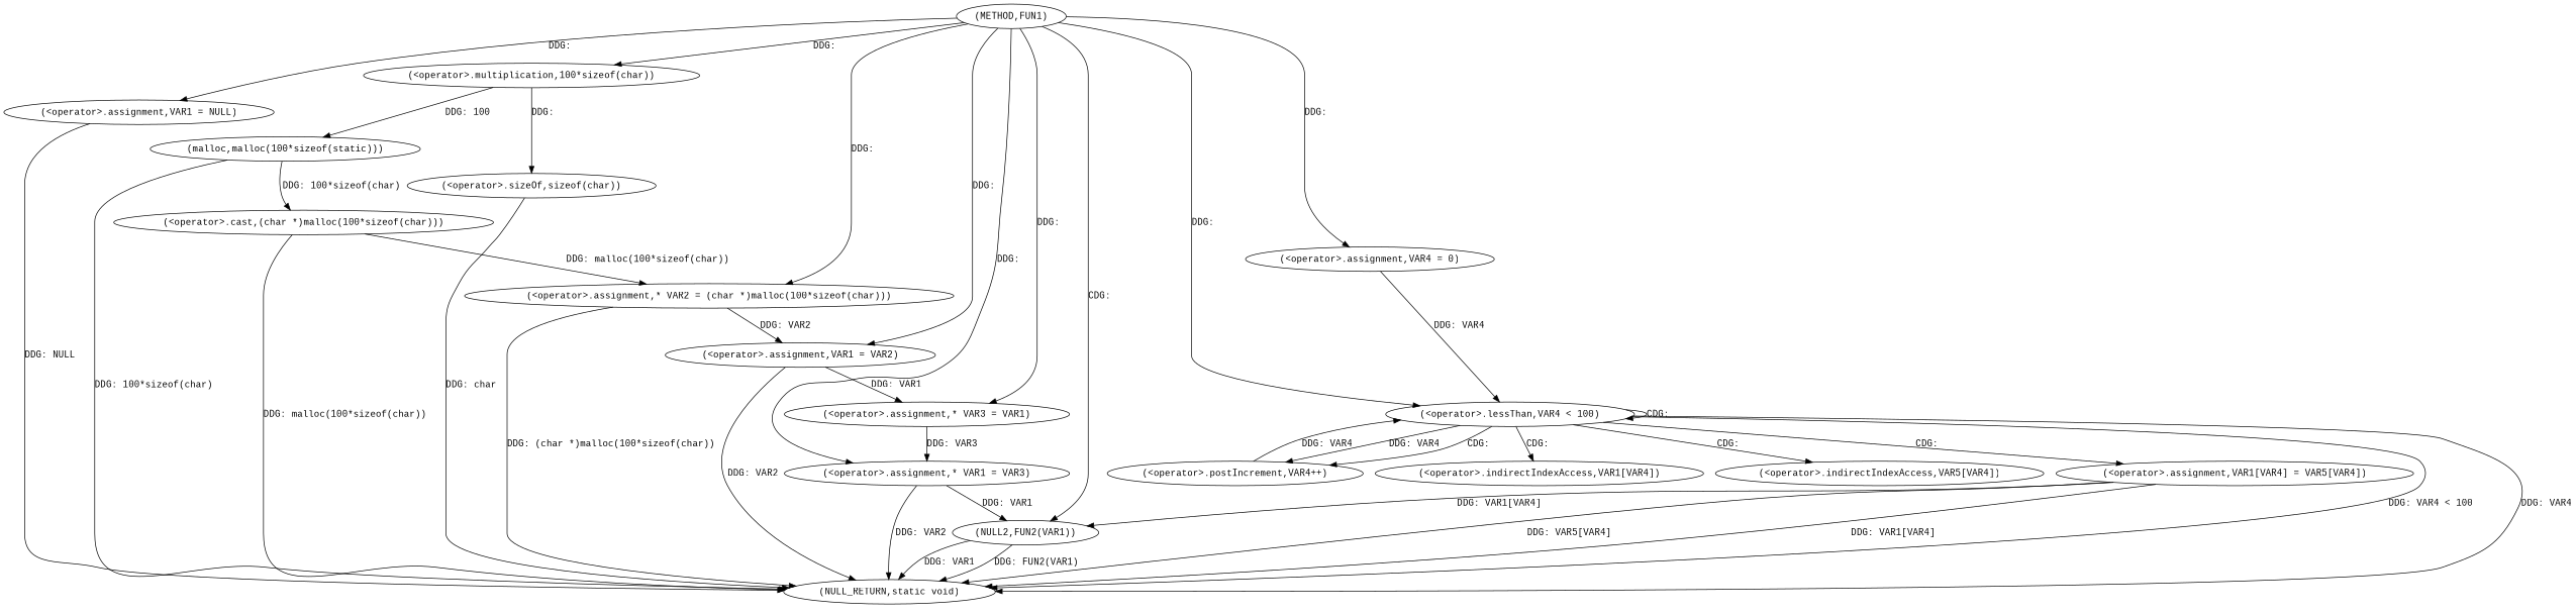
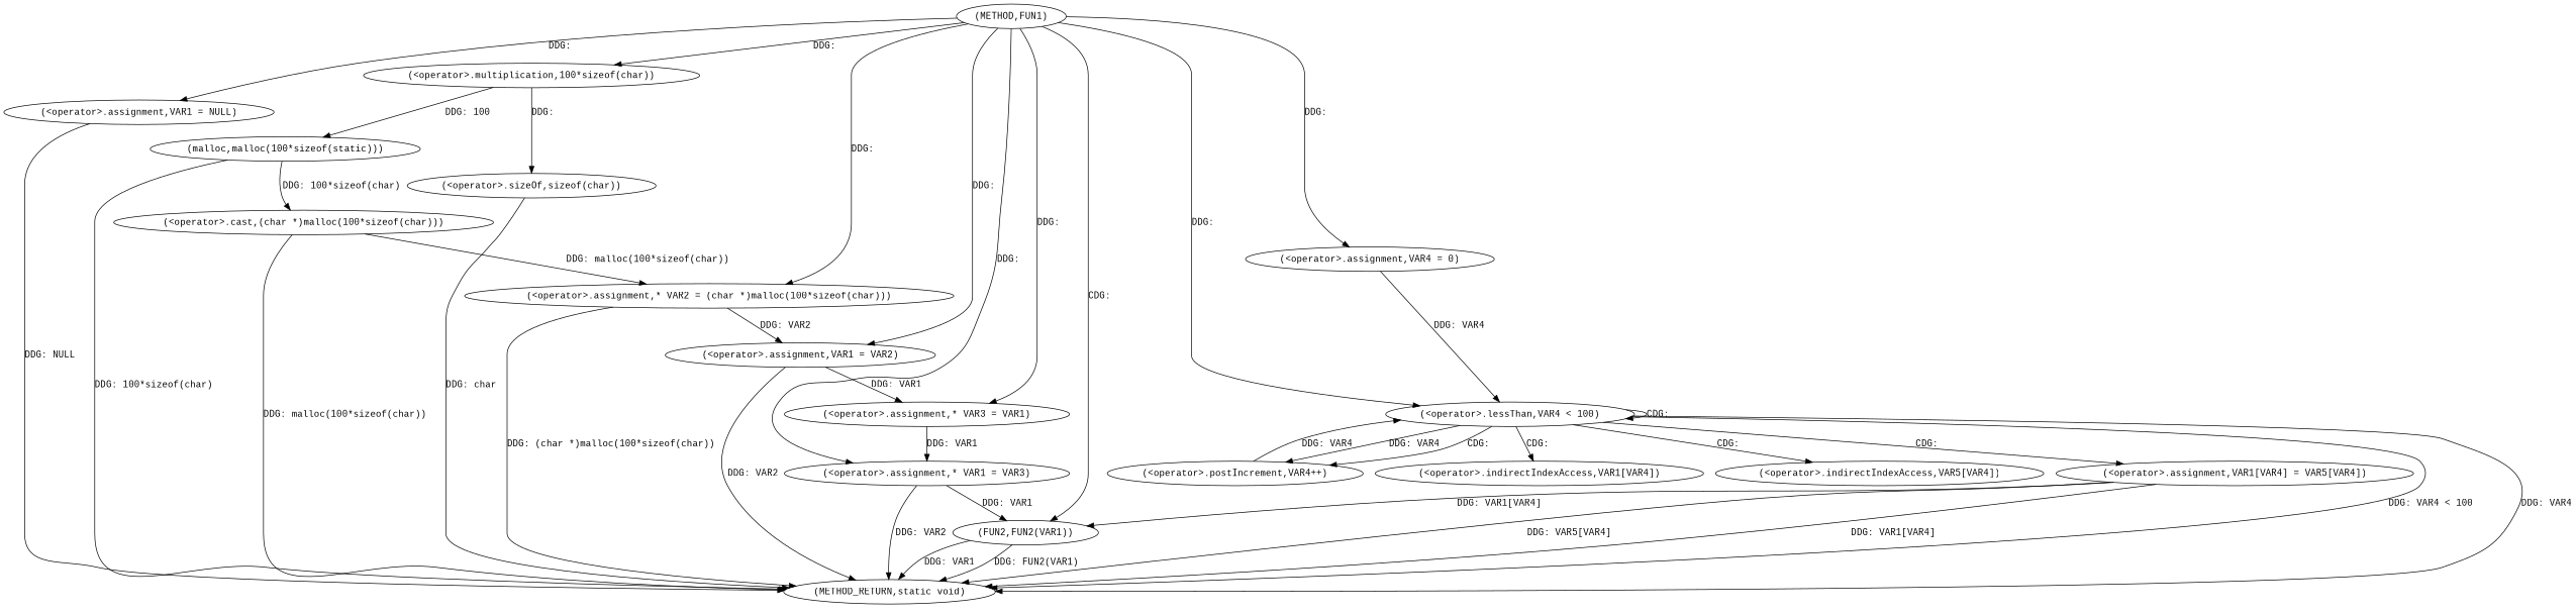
  digraph {
    fontname="Liberation Mono"
    node [fontname="Liberation Mono"]
    edge [fontname="Liberation Mono"]
    n1 [label="(METHOD,FUN1)"]
    n2 [label="(<operator>.assignment,VAR1 = NULL)"]
    n3 [label="(<operator>.assignment,* VAR2 = (char *)malloc(100*sizeof(char)))"]
    n4 [label="(<operator>.multiplication,100*sizeof(char))"]
    n5 [label="(<operator>.assignment,VAR1 = VAR2)"]
    n6 [label="(<operator>.assignment,* VAR3 = VAR1)"]
    n7 [label="(<operator>.assignment,* VAR1 = VAR3)"]
    n8 [label="(<operator>.assignment,VAR4 = 0)"]
    n9 [label="(<operator>.lessThan,VAR4 < 100)"]
-   n10 [label="(NULL2,FUN2(VAR1))"]
-   n11 [label="(NULL_RETURN,static void)"]
+   n10 [label="(FUN2,FUN2(VAR1))"]
+   n11 [label="(METHOD_RETURN,static void)"]
    n12 [label="(<operator>.sizeOf,sizeof(char))"]
    n13 [label="(malloc,malloc(100*sizeof(static)))"]
    n14 [label="(<operator>.postIncrement,VAR4++)"]
    n15 [label="(<operator>.assignment,VAR1[VAR4] = VAR5[VAR4])"]
    n16 [label="(<operator>.indirectIndexAccess,VAR1[VAR4])"]
    n17 [label="(<operator>.indirectIndexAccess,VAR5[VAR4])"]
    n18 [label="(<operator>.cast,(char *)malloc(100*sizeof(char)))"]
    n1 -> n2 [label="DDG: "]
    n1 -> n3 [label="DDG: "]
    n1 -> n4 [label="DDG: "]
    n1 -> n5 [label="DDG: "]
    n1 -> n6 [label="DDG: "]
    n1 -> n7 [label="DDG: "]
    n1 -> n8 [label="DDG: "]
    n1 -> n9 [label="DDG: "]
    n1 -> n10 [label="CDG: "]
    n2 -> n11 [label="DDG: NULL"]
    n3 -> n5 [label="DDG: VAR2"]
    n3 -> n11 [label="DDG: (char *)malloc(100*sizeof(char))"]
    n4 -> n12 [label="DDG: "]
    n4 -> n13 [label="DDG: 100"]
    n5 -> n6 [label="DDG: VAR1"]
    n5 -> n11 [label="DDG: VAR2"]
-   n6 -> n7 [label="DDG: VAR3"]
+   n6 -> n7 [label="DDG: VAR1"]
    n7 -> n10 [label="DDG: VAR1"]
    n7 -> n11 [label="DDG: VAR2"]
    n8 -> n9 [label="DDG: VAR4"]
    n9 -> n9 [label="CDG: "]
    n9 -> n11 [label="DDG: VAR4"]
    n9 -> n11 [label="DDG: VAR4 < 100"]
    n9 -> n14 [label="DDG: VAR4"]
    n9 -> n14 [label="CDG: "]
    n9 -> n15 [label="CDG: "]
    n9 -> n16 [label="CDG: "]
    n9 -> n17 [label="CDG: "]
    n10 -> n11 [label="DDG: FUN2(VAR1)"]
    n10 -> n11 [label="DDG: VAR1"]
    n12 -> n11 [label="DDG: char"]
    n13 -> n11 [label="DDG: 100*sizeof(char)"]
    n13 -> n18 [label="DDG: 100*sizeof(char)"]
    n14 -> n9 [label="DDG: VAR4"]
    n15 -> n10 [label="DDG: VAR1[VAR4]"]
    n15 -> n11 [label="DDG: VAR5[VAR4]"]
    n15 -> n11 [label="DDG: VAR1[VAR4]"]
    n18 -> n3 [label="DDG: malloc(100*sizeof(char))"]
    n18 -> n11 [label="DDG: malloc(100*sizeof(char))"]
  }
